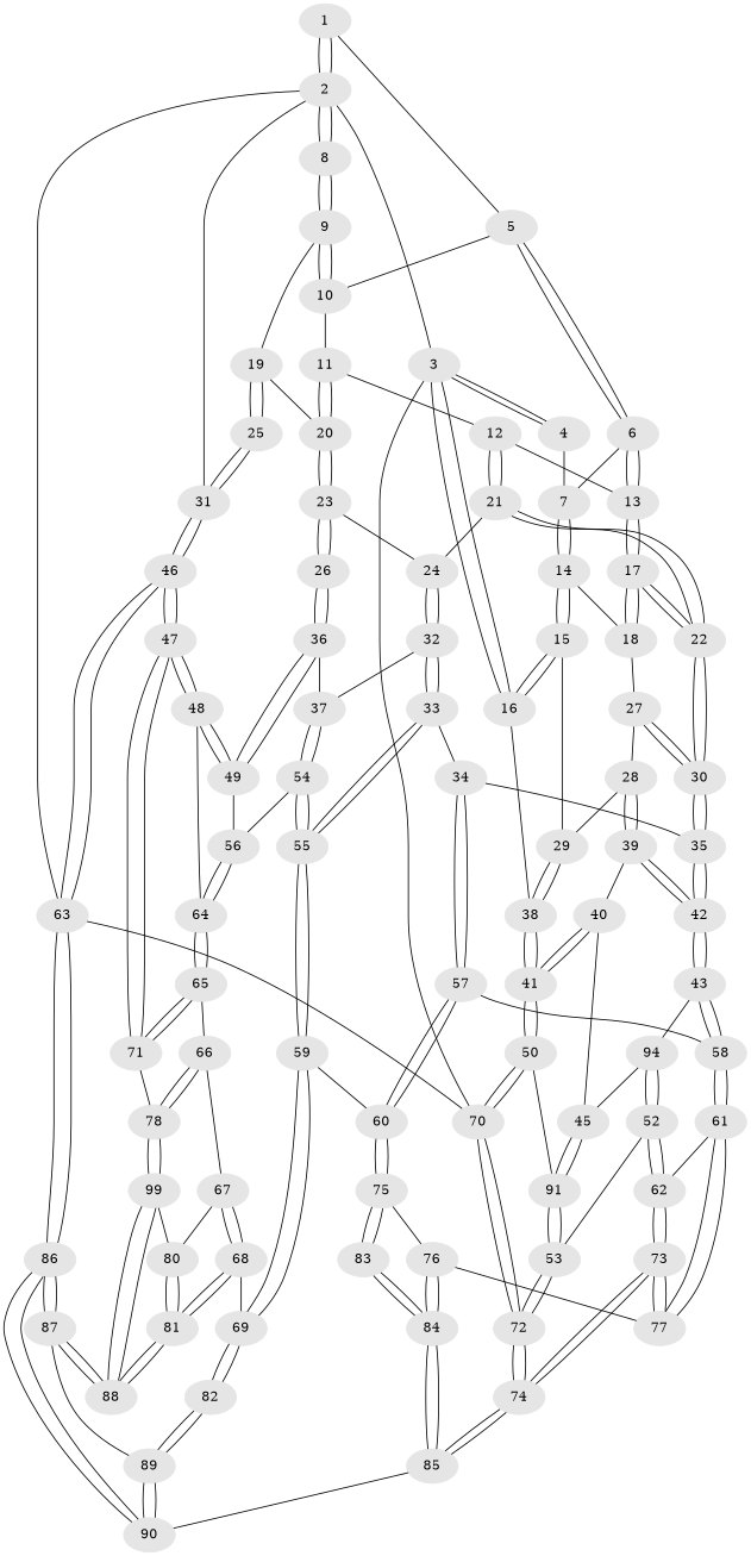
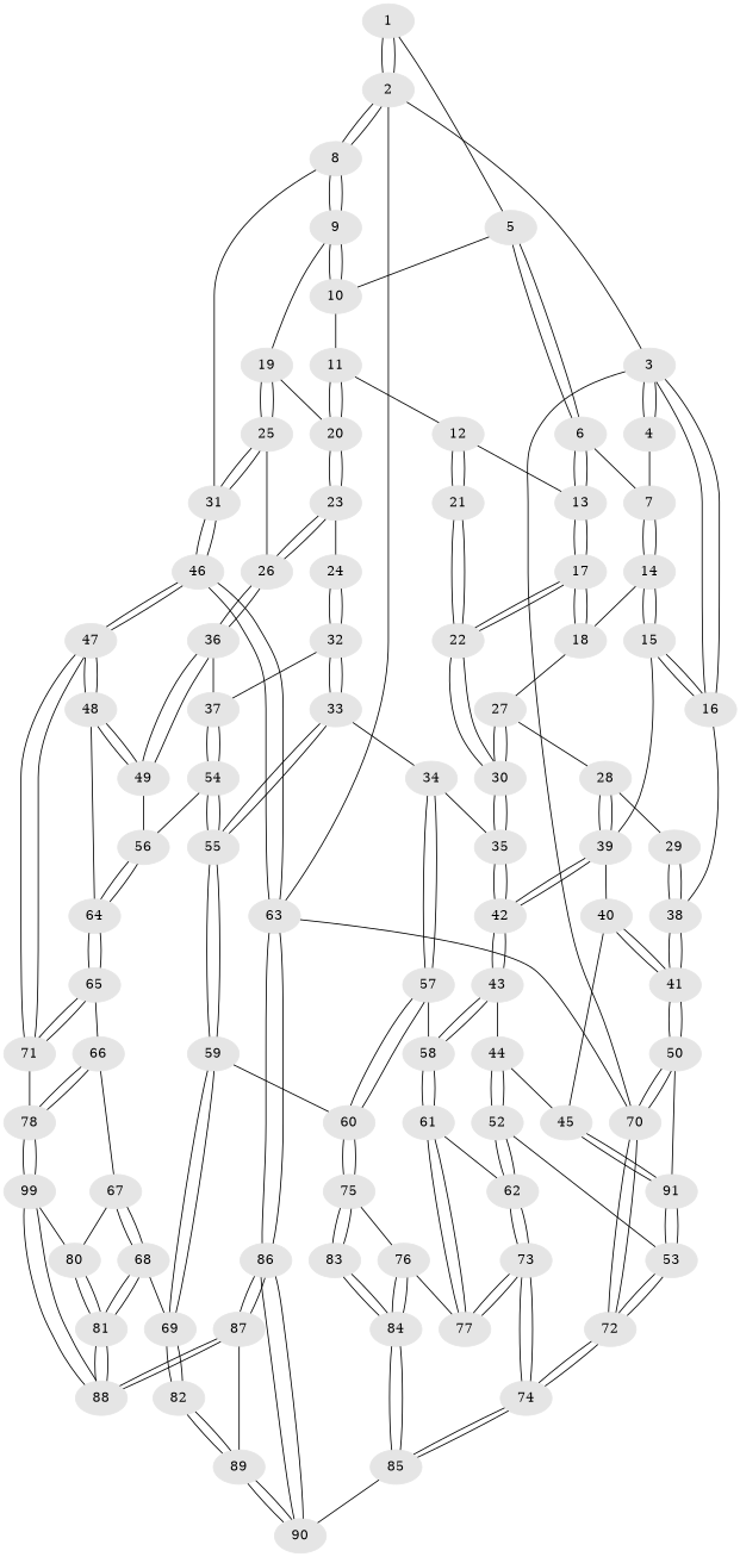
  graph {
    node [color=gray90 style=filled]
    1
    2
    5
    3
    8
    63
    6
    10
    4
    16
    70
    9
    31
    86
    7
    38
    72
    14
    13
    11
    17
    15
    18
    19
    46
    20
    25
    12
    21
    23
    22
    24
    29
    27
    41
    30
    28
    26
    32
    35
    36
    33
    37
    49
    39
    42
    40
    47
    34
    55
    54
    57
    59
    58
    60
    43
    56
    50
    45
    n60 [label=91]
-   44 [label=94]
+   44
    52
    61
    53
    62
    48
    71
    64
    78
    65
    73
    74
    69
    75
    77
    82
    76
    83
    90
    87
    66
    67
    68
    80
    n85 [label=99]
    81
    88
    89
    85
    84
    1 -- 2
    1 -- 2
    1 -- 5
    2 -- 3
    2 -- 8
    2 -- 8
    2 -- 63
    5 -- 6
    5 -- 6
    5 -- 10
    3 -- 4
    3 -- 4
    3 -- 16
    3 -- 16
    3 -- 70
    8 -- 9
    8 -- 9
-   2 -- 31
+   8 -- 31
    63 -- 70
    63 -- 86
    63 -- 86
    6 -- 7
    6 -- 13
    6 -- 13
    10 -- 11
    4 -- 7
    16 -- 38
    70 -- 72
    70 -- 72
    9 -- 10
    9 -- 10
    9 -- 19
    31 -- 46
    31 -- 46
    86 -- 90
    86 -- 90
    86 -- 87
    86 -- 87
    7 -- 14
    7 -- 14
    38 -- 41
    38 -- 41
    72 -- 74
    72 -- 74
    14 -- 15
    14 -- 15
    14 -- 18
    13 -- 17
    13 -- 17
    11 -- 20
    11 -- 20
    11 -- 12
    17 -- 18
    17 -- 18
    17 -- 22
    17 -- 22
    15 -- 16
    15 -- 16
-   15 -- 29
+   15 -- 39
    18 -- 27
    19 -- 20
    19 -- 25
    19 -- 25
    46 -- 63
    46 -- 63
    46 -- 47
    46 -- 47
    20 -- 23
    20 -- 23
    25 -- 31
    25 -- 31
+   25 -- 26
    12 -- 13
    12 -- 21
    12 -- 21
    21 -- 22
    21 -- 22
-   21 -- 24
    23 -- 24
    23 -- 26
    23 -- 26
    22 -- 30
    22 -- 30
    24 -- 32
    24 -- 32
    29 -- 38
    29 -- 38
    27 -- 30
    27 -- 30
    27 -- 28
    41 -- 50
    41 -- 50
    30 -- 35
    30 -- 35
    28 -- 29
    28 -- 39
    28 -- 39
    26 -- 36
    26 -- 36
    32 -- 33
    32 -- 33
    32 -- 37
    35 -- 42
    35 -- 42
    36 -- 37
    36 -- 49
    36 -- 49
    33 -- 34
    33 -- 55
    33 -- 55
    37 -- 54
    37 -- 54
    49 -- 56
    39 -- 42
    39 -- 42
    39 -- 40
    42 -- 43
    42 -- 43
    40 -- 41
    40 -- 41
    40 -- 45
    47 -- 48
    47 -- 48
    47 -- 71
    47 -- 71
    34 -- 35
    34 -- 57
    34 -- 57
    55 -- 59
    55 -- 59
    54 -- 55
    54 -- 55
    54 -- 56
    57 -- 58
    57 -- 60
    57 -- 60
    59 -- 60
    59 -- 69
    59 -- 69
    58 -- 61
    58 -- 61
    60 -- 75
    60 -- 75
    43 -- 58
    43 -- 58
    43 -- 44
    56 -- 64
    56 -- 64
    50 -- 70
    50 -- 70
    50 -- n60
    45 -- n60
    45 -- n60
    n60 -- 53
    n60 -- 53
    44 -- 45
    44 -- 52
    44 -- 52
    52 -- 53
    52 -- 62
    52 -- 62
    61 -- 62
    61 -- 77
    61 -- 77
    53 -- 72
    53 -- 72
    62 -- 73
    62 -- 73
    48 -- 49
    48 -- 49
    48 -- 64
    71 -- 78
    64 -- 65
    64 -- 65
    78 -- n85
    78 -- n85
    65 -- 71
    65 -- 71
    65 -- 66
    73 -- 74
    73 -- 74
    73 -- 77
    73 -- 77
    74 -- 85
    74 -- 85
    69 -- 82
    69 -- 82
    75 -- 76
    75 -- 83
    75 -- 83
    82 -- 89
    82 -- 89
    76 -- 77
    76 -- 84
    76 -- 84
    83 -- 84
    83 -- 84
    87 -- 88
    87 -- 88
    87 -- 89
    66 -- 78
    66 -- 78
    66 -- 67
    67 -- 68
    67 -- 68
    67 -- 80
    68 -- 69
    68 -- 81
    68 -- 81
    80 -- 81
    80 -- 81
    n85 -- 80
    n85 -- 88
    n85 -- 88
    81 -- 88
    81 -- 88
    89 -- 90
    89 -- 90
    85 -- 90
    84 -- 85
    84 -- 85
  }
